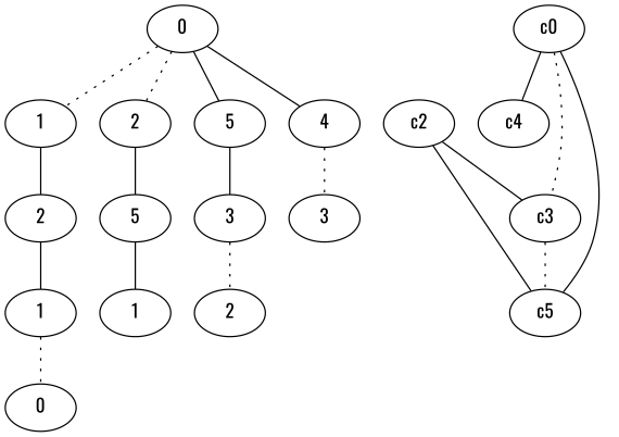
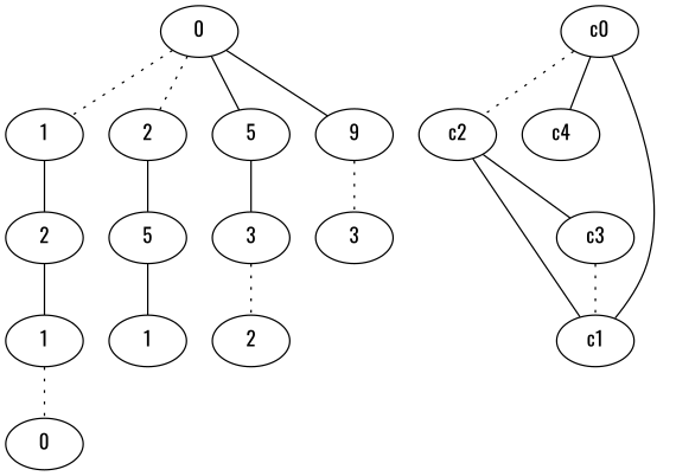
  graph {
    fontname=Oswald
    node [fontname=Oswald]
    edge [fontname=Oswald]
    n1 [label=0]
    n2 [label=1]
    n3 [label=2]
    n4 [label=5]
-   n5 [label=4]
+   n5 [label=9]
    n6 [label=2]
    n7 [label=5]
    n8 [label=3]
    n9 [label=3]
    n10 [label=1]
    n11 [label=0]
    n12 [label=1]
    n13 [label=2]
    c0
    c2
    c4
-   c5
+   c5 [label=c1]
    c3
    n1 -- n2 [style=dotted]
    n1 -- n3 [style=dotted]
    n1 -- n4
    n1 -- n5
    n2 -- n6
    n3 -- n7
    n4 -- n8
    n5 -- n9 [style=dotted]
    n6 -- n10
    n7 -- n12
    n8 -- n13 [style=dotted]
    n10 -- n11 [style=dotted]
-   c0 -- c3 [style=dotted]
+   c0 -- c2 [style=dotted]
    c0 -- c4
    c0 -- c5
    c2 -- c5
    c2 -- c3 [style=solid]
    c3 -- c5 [style=dotted]
  }
